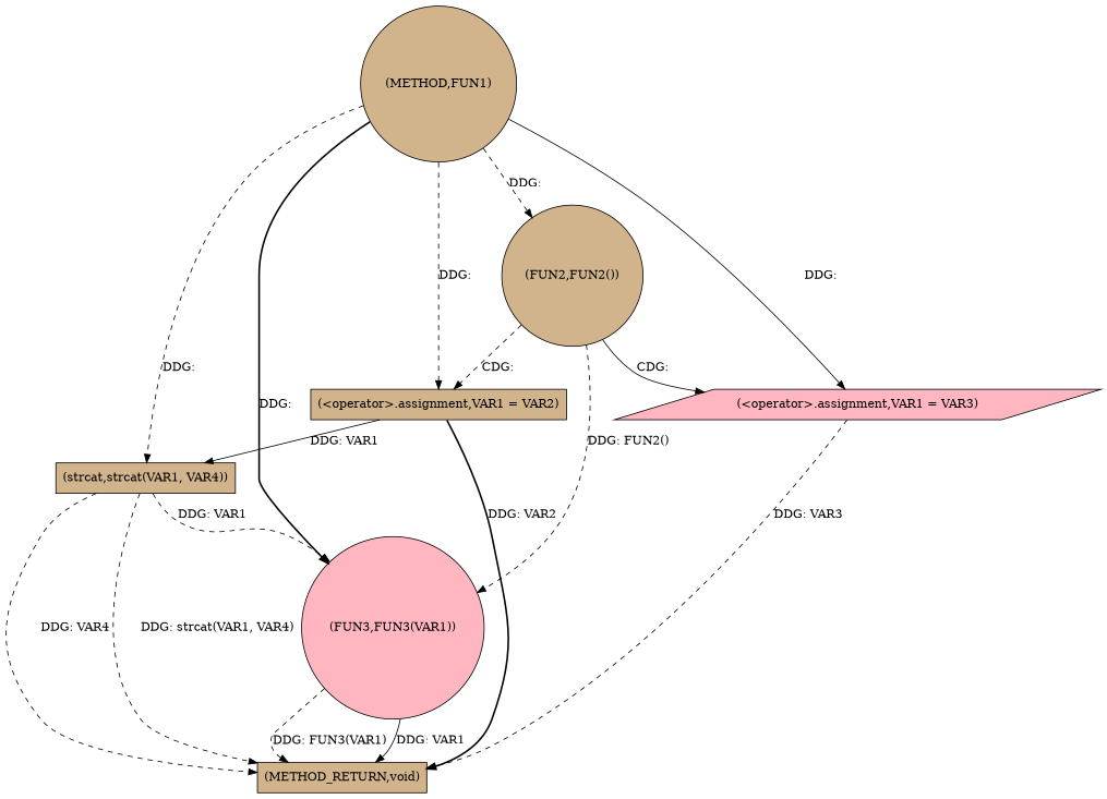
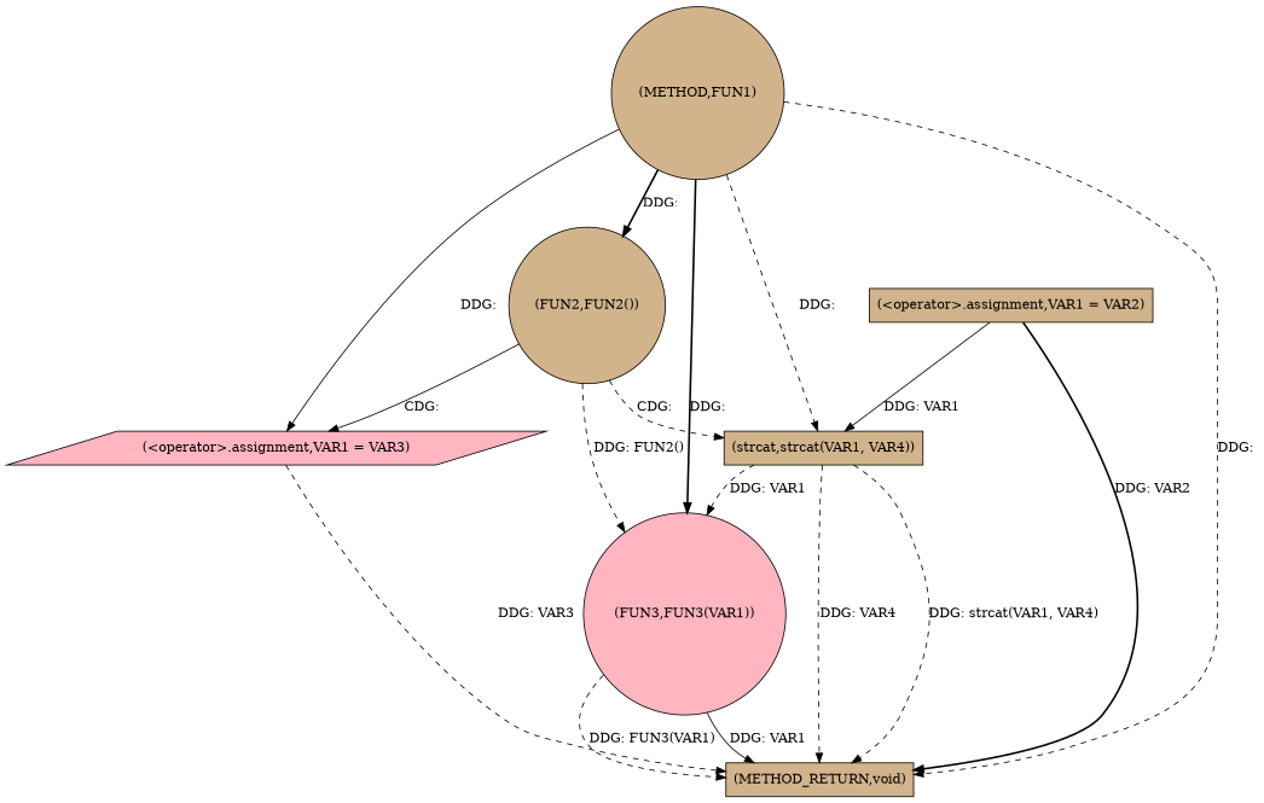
  digraph {
    node [fillcolor=tan shape=circle style=filled]
    edge [style=dashed]
    n1 [label="(METHOD,FUN1)"]
    n2 [label="(FUN2,FUN2())"]
    n3 [label="(<operator>.assignment,VAR1 = VAR2)" shape=box]
    n4 [fillcolor=lightpink label="(<operator>.assignment,VAR1 = VAR3)" shape=parallelogram]
    n5 [label="(strcat,strcat(VAR1, VAR4))" shape=box]
    n6 [fillcolor=lightpink label="(FUN3,FUN3(VAR1))"]
    n7 [label="(METHOD_RETURN,void)" shape=box]
-   n1 -> n2 [label="DDG: "]
-   n1 -> n3 [label="DDG: "]
+   n1 -> n2 [label="DDG: " style=bold]
+   n1 -> n7 [label="DDG: "]
    n1 -> n4 [label="DDG: " style=solid]
    n1 -> n5 [label="DDG: "]
    n1 -> n6 [label="DDG: " style=bold]
-   n2 -> n3 [label="CDG: "]
+   n2 -> n5 [label="CDG: "]
    n2 -> n4 [label="CDG: " style=solid]
    n2 -> n6 [label="DDG: FUN2()"]
    n3 -> n5 [label="DDG: VAR1" style=solid]
    n3 -> n7 [label="DDG: VAR2" style=bold]
    n4 -> n7 [label="DDG: VAR3"]
    n5 -> n6 [label="DDG: VAR1"]
    n5 -> n7 [label="DDG: strcat(VAR1, VAR4)"]
    n5 -> n7 [label="DDG: VAR4"]
    n6 -> n7 [label="DDG: VAR1" style=solid]
    n6 -> n7 [label="DDG: FUN3(VAR1)"]
  }
